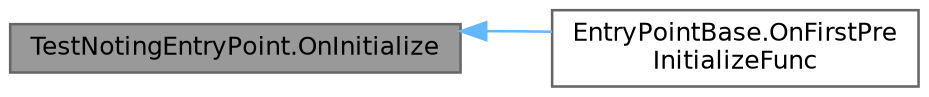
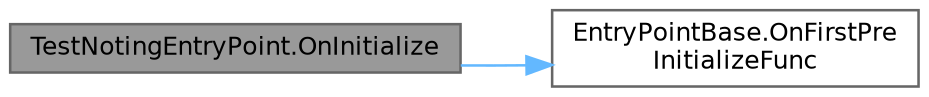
  digraph {
    rankdir=LR
    node [fontname=Helvetica fontsize=10 shape=box style=filled]
    n1 [color=gray40 fillcolor=grey60 fontcolor=black height=0.2 label="TestNotingEntryPoint.OnInitialize" width=0.4]
    n2 [color=grey40 fillcolor=white height=0.2 label="EntryPointBase.OnFirstPre\lInitializeFunc" width=0.4]
-   n2 -> n1 [color=steelblue1 fontname=Helvetica fontsize=10 labelfontname=Helvetica labelfontsize=10 style=solid]
+   n1 -> n2 [color=steelblue1 fontname=Helvetica fontsize=10 labelfontname=Helvetica labelfontsize=10 style=solid]
  }
